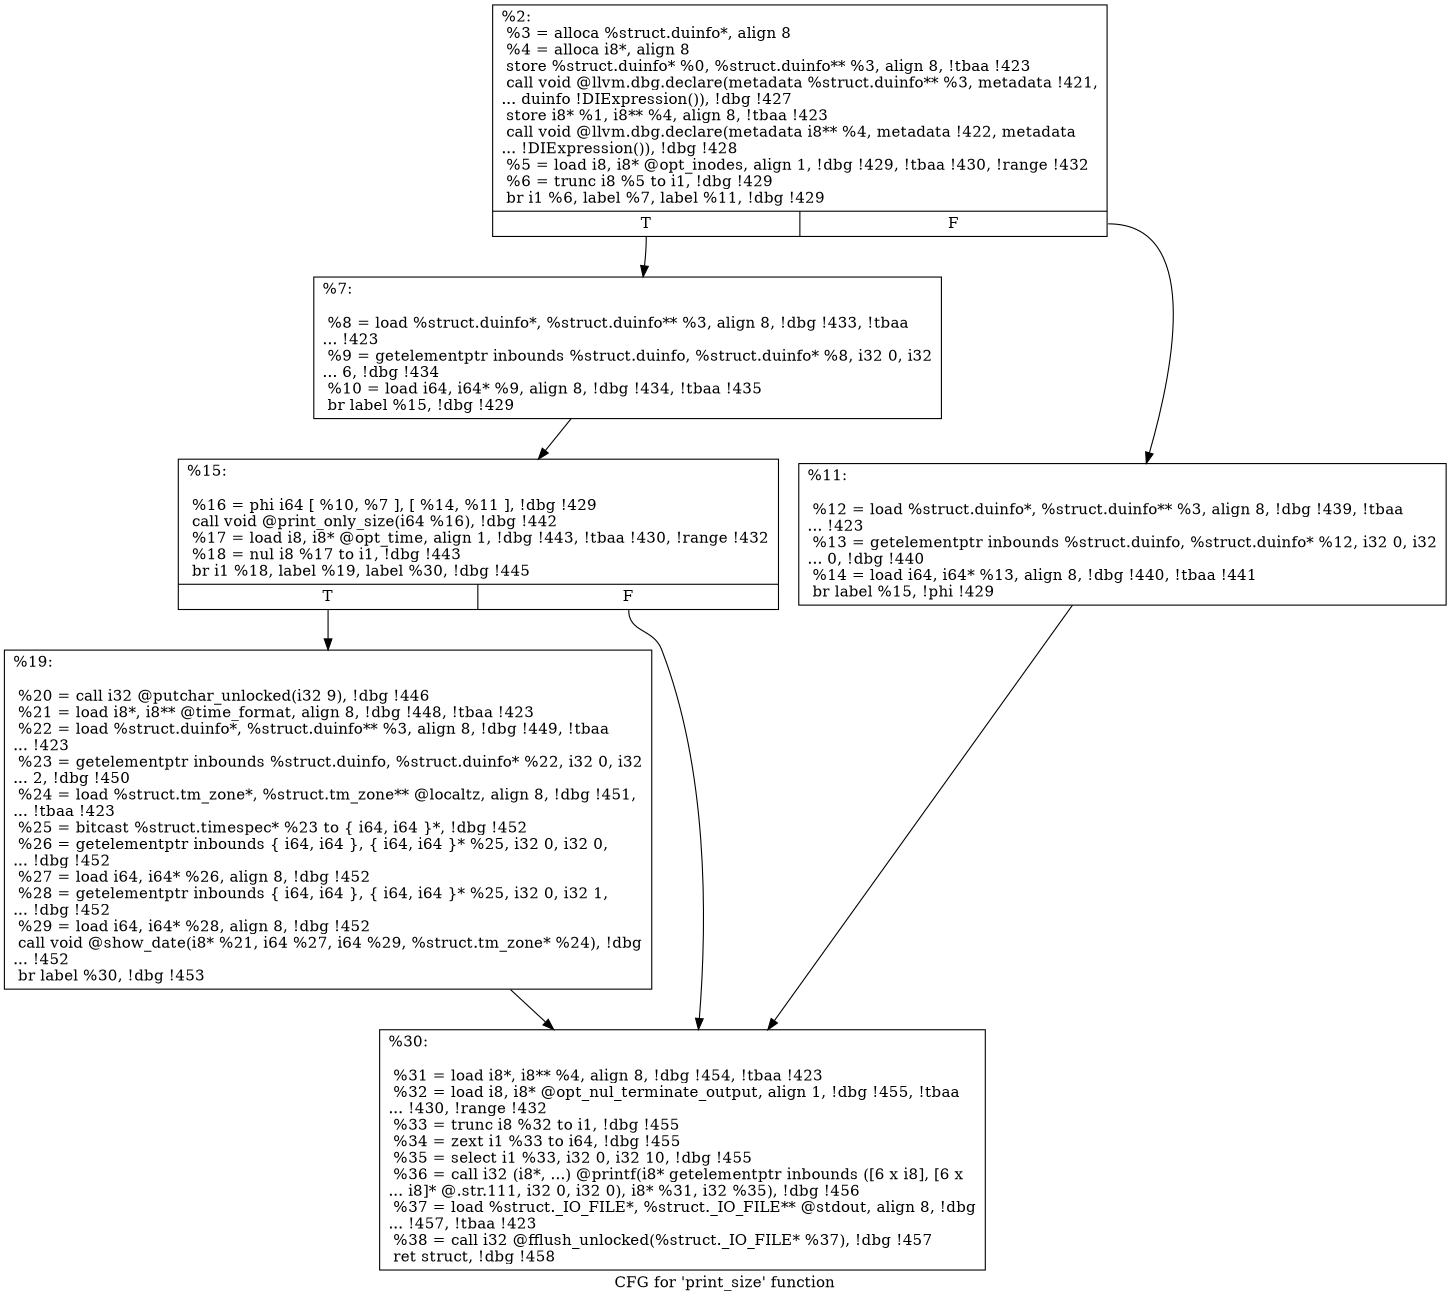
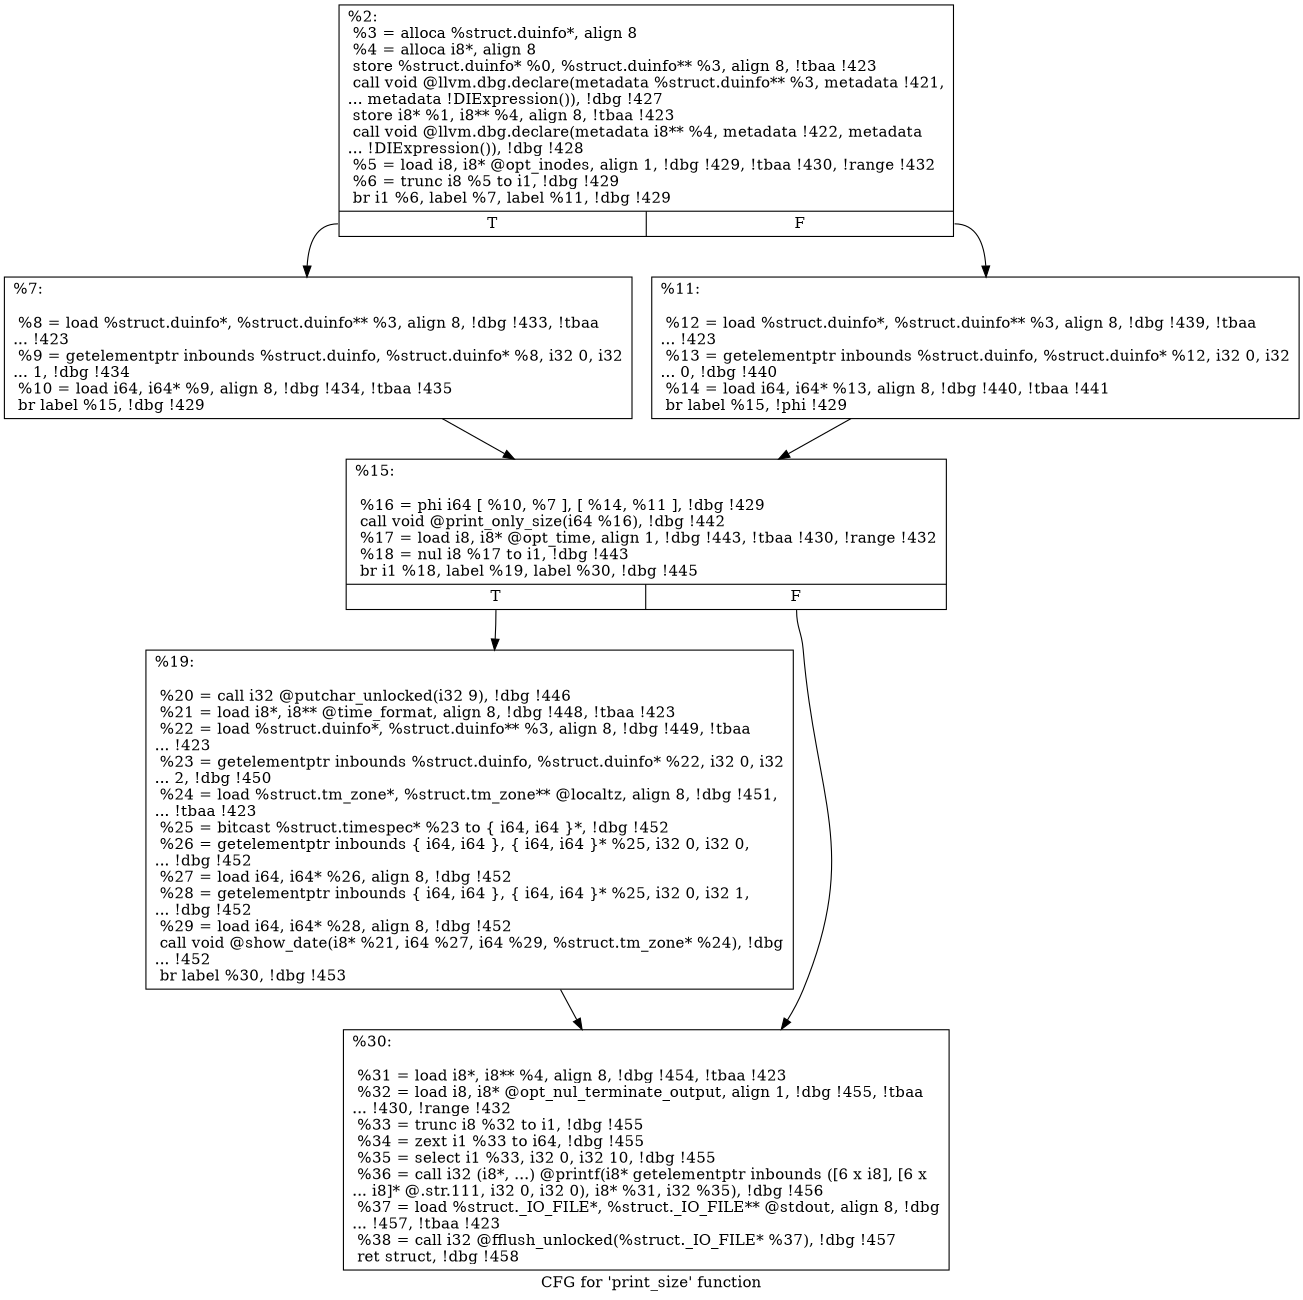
  digraph {
    label="CFG for 'print_size' function"
    node [shape=record]
-   n1 [label="{%2:\l  %3 = alloca %struct.duinfo*, align 8\l  %4 = alloca i8*, align 8\l  store %struct.duinfo* %0, %struct.duinfo** %3, align 8, !tbaa !423\l  call void @llvm.dbg.declare(metadata %struct.duinfo** %3, metadata !421,\l... duinfo !DIExpression()), !dbg !427\l  store i8* %1, i8** %4, align 8, !tbaa !423\l  call void @llvm.dbg.declare(metadata i8** %4, metadata !422, metadata\l... !DIExpression()), !dbg !428\l  %5 = load i8, i8* @opt_inodes, align 1, !dbg !429, !tbaa !430, !range !432\l  %6 = trunc i8 %5 to i1, !dbg !429\l  br i1 %6, label %7, label %11, !dbg !429\l|{<s0>T|<s1>F}}"]
-   n2 [label="{%7:\l\l  %8 = load %struct.duinfo*, %struct.duinfo** %3, align 8, !dbg !433, !tbaa\l... !423\l  %9 = getelementptr inbounds %struct.duinfo, %struct.duinfo* %8, i32 0, i32\l... 6, !dbg !434\l  %10 = load i64, i64* %9, align 8, !dbg !434, !tbaa !435\l  br label %15, !dbg !429\l}"]
+   n1 [label="{%2:\l  %3 = alloca %struct.duinfo*, align 8\l  %4 = alloca i8*, align 8\l  store %struct.duinfo* %0, %struct.duinfo** %3, align 8, !tbaa !423\l  call void @llvm.dbg.declare(metadata %struct.duinfo** %3, metadata !421,\l... metadata !DIExpression()), !dbg !427\l  store i8* %1, i8** %4, align 8, !tbaa !423\l  call void @llvm.dbg.declare(metadata i8** %4, metadata !422, metadata\l... !DIExpression()), !dbg !428\l  %5 = load i8, i8* @opt_inodes, align 1, !dbg !429, !tbaa !430, !range !432\l  %6 = trunc i8 %5 to i1, !dbg !429\l  br i1 %6, label %7, label %11, !dbg !429\l|{<s0>T|<s1>F}}"]
+   n2 [label="{%7:\l\l  %8 = load %struct.duinfo*, %struct.duinfo** %3, align 8, !dbg !433, !tbaa\l... !423\l  %9 = getelementptr inbounds %struct.duinfo, %struct.duinfo* %8, i32 0, i32\l... 1, !dbg !434\l  %10 = load i64, i64* %9, align 8, !dbg !434, !tbaa !435\l  br label %15, !dbg !429\l}"]
    n3 [label="{%11:\l\l  %12 = load %struct.duinfo*, %struct.duinfo** %3, align 8, !dbg !439, !tbaa\l... !423\l  %13 = getelementptr inbounds %struct.duinfo, %struct.duinfo* %12, i32 0, i32\l... 0, !dbg !440\l  %14 = load i64, i64* %13, align 8, !dbg !440, !tbaa !441\l  br label %15, !phi !429\l}"]
    n4 [label="{%15:\l\l  %16 = phi i64 [ %10, %7 ], [ %14, %11 ], !dbg !429\l  call void @print_only_size(i64 %16), !dbg !442\l  %17 = load i8, i8* @opt_time, align 1, !dbg !443, !tbaa !430, !range !432\l  %18 = nul i8 %17 to i1, !dbg !443\l  br i1 %18, label %19, label %30, !dbg !445\l|{<s0>T|<s1>F}}"]
    n5 [label="{%19:\l\l  %20 = call i32 @putchar_unlocked(i32 9), !dbg !446\l  %21 = load i8*, i8** @time_format, align 8, !dbg !448, !tbaa !423\l  %22 = load %struct.duinfo*, %struct.duinfo** %3, align 8, !dbg !449, !tbaa\l... !423\l  %23 = getelementptr inbounds %struct.duinfo, %struct.duinfo* %22, i32 0, i32\l... 2, !dbg !450\l  %24 = load %struct.tm_zone*, %struct.tm_zone** @localtz, align 8, !dbg !451,\l... !tbaa !423\l  %25 = bitcast %struct.timespec* %23 to \{ i64, i64 \}*, !dbg !452\l  %26 = getelementptr inbounds \{ i64, i64 \}, \{ i64, i64 \}* %25, i32 0, i32 0,\l... !dbg !452\l  %27 = load i64, i64* %26, align 8, !dbg !452\l  %28 = getelementptr inbounds \{ i64, i64 \}, \{ i64, i64 \}* %25, i32 0, i32 1,\l... !dbg !452\l  %29 = load i64, i64* %28, align 8, !dbg !452\l  call void @show_date(i8* %21, i64 %27, i64 %29, %struct.tm_zone* %24), !dbg\l... !452\l  br label %30, !dbg !453\l}"]
    n6 [label="{%30:\l\l  %31 = load i8*, i8** %4, align 8, !dbg !454, !tbaa !423\l  %32 = load i8, i8* @opt_nul_terminate_output, align 1, !dbg !455, !tbaa\l... !430, !range !432\l  %33 = trunc i8 %32 to i1, !dbg !455\l  %34 = zext i1 %33 to i64, !dbg !455\l  %35 = select i1 %33, i32 0, i32 10, !dbg !455\l  %36 = call i32 (i8*, ...) @printf(i8* getelementptr inbounds ([6 x i8], [6 x\l... i8]* @.str.111, i32 0, i32 0), i8* %31, i32 %35), !dbg !456\l  %37 = load %struct._IO_FILE*, %struct._IO_FILE** @stdout, align 8, !dbg\l... !457, !tbaa !423\l  %38 = call i32 @fflush_unlocked(%struct._IO_FILE* %37), !dbg !457\l  ret struct, !dbg !458\l}"]
    n1 -> n2 [tailport=s0]
    n1 -> n3 [tailport=s1]
    n2 -> n4
-   n3 -> n6
+   n3 -> n4
    n4 -> n5 [tailport=s0]
    n4 -> n6 [tailport=s1]
    n5 -> n6
  }
